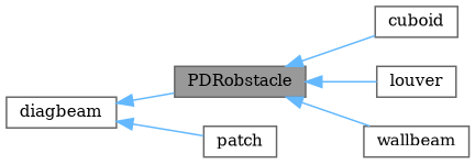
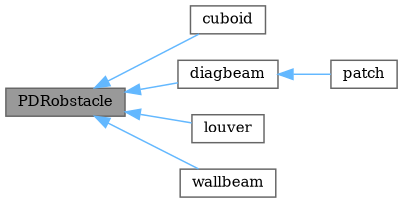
  digraph {
    fontname="DejaVu Serif"
    rankdir=LR
    node [color=gray40 fillcolor=white fontname="DejaVu Serif" fontsize=10 shape=box style=filled]
    edge [color=steelblue1 dir=back fontname="DejaVu Serif" fontsize=10 labelfontname=Helvetica labelfontsize=10 style=solid]
    n1 [fillcolor=grey60 fontcolor=black height=0.2 label=PDRobstacle width=0.4]
    n2 [height=0.2 label=cuboid width=0.4]
    n3 [height=0.2 label=diagbeam width=0.4]
    n4 [height=0.2 label=louver width=0.4]
    n5 [height=0.2 label=wallbeam width=0.4]
    n6 [height=0.2 label=patch width=0.4]
    n1 -> n2
-   n3 -> n1
+   n1 -> n3
    n1 -> n4
    n1 -> n5
    n3 -> n6
  }
